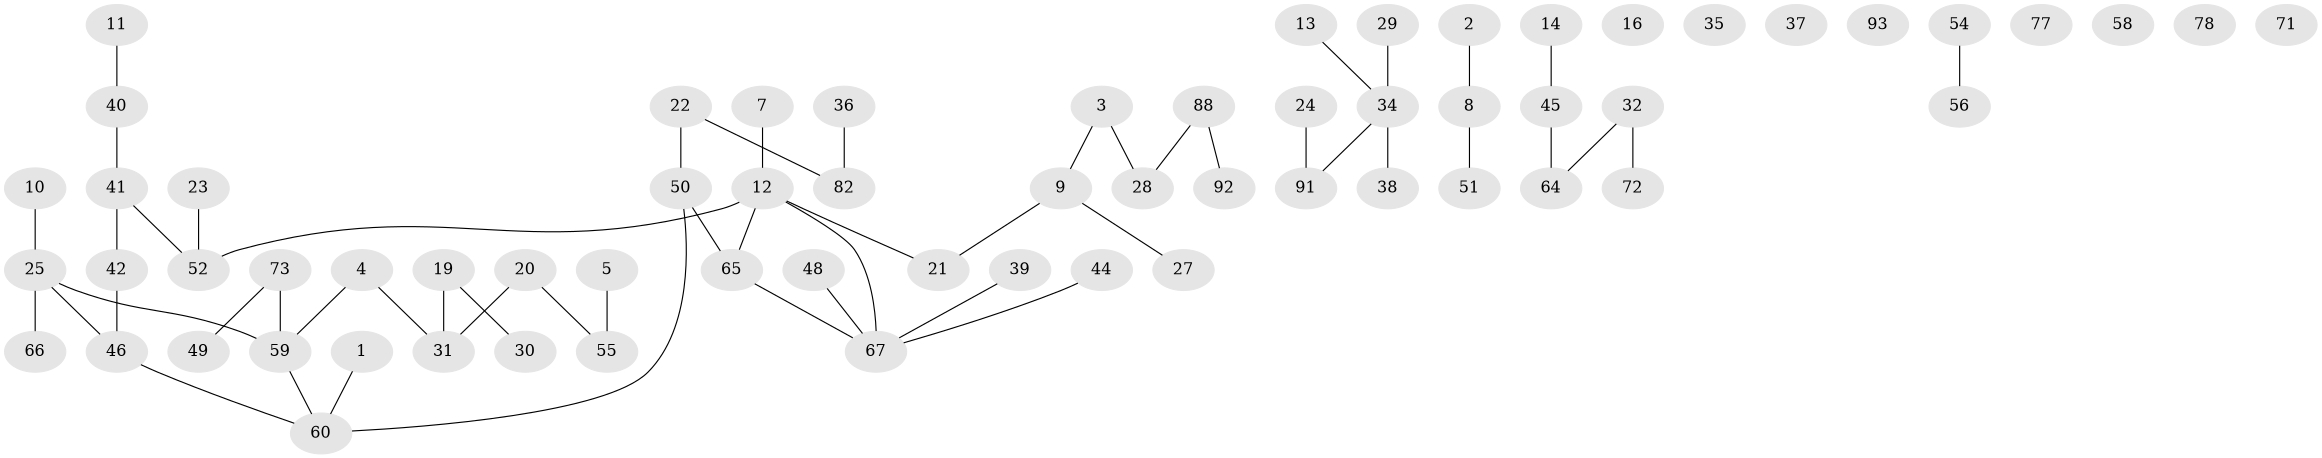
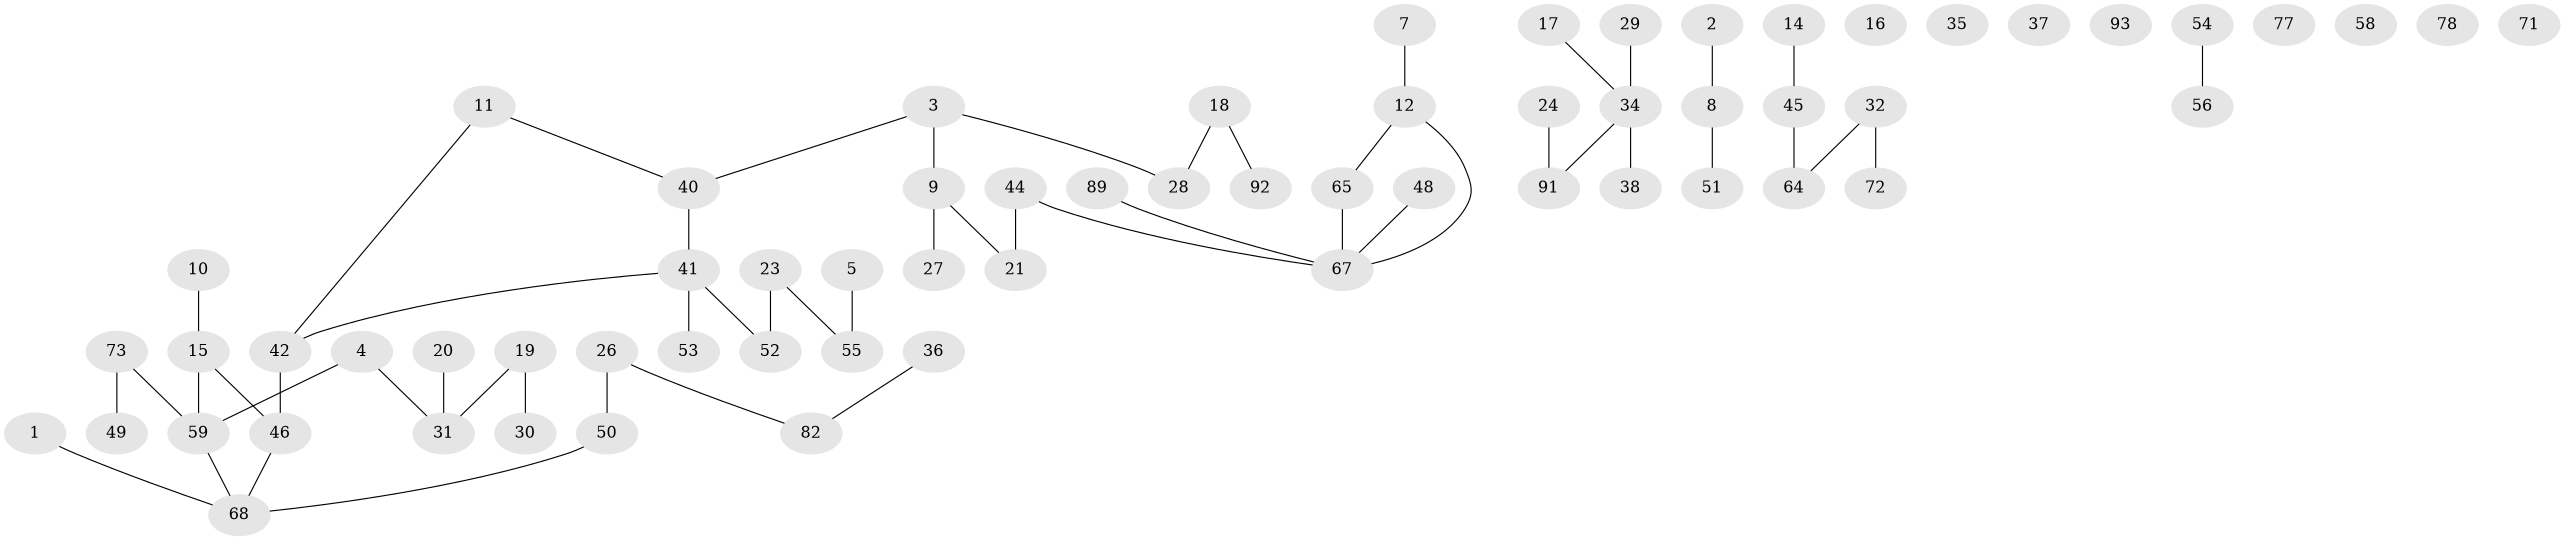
  graph {
    node [color=gray90 style=filled]
    1
-   68 [label=60]
+   68
    n3 [label=91]
    24
    2
    8
    3
    9
    28
    40
    21
    27
    41
    65
    67
    4
    31
    59
    5
    55
    23
    52
    7
    12
    51
    10
-   25
+   25 [label=15]
    46
-   66
    11
    42
-   13
+   13 [label=17]
    34
    38
    14
    45
    64
    50
    16
    48
    n41 [label=82]
-   18 [label=88]
+   18
    n43 [label=92]
    19
    30
    20
-   26 [label=22]
-   39
+   53
+   26
+   39 [label=89]
    29
    32
    72
    n53 [label=73]
    49
    35
    36
    37
    n58 [label=93]
    44
    54
    56
    n62 [label=77]
    58
    n64 [label=78]
    71
    1 -- 68
    24 -- n3
    2 -- 8
    8 -- 51
    3 -- 9
    3 -- 28
+   3 -- 40
    9 -- 21
    9 -- 27
    40 -- 41
    41 -- 52
    41 -- 42
+   41 -- 53
    65 -- 67
    4 -- 31
    4 -- 59
    59 -- 68
    5 -- 55
-   20 -- 55
+   23 -- 55
    23 -- 52
    7 -- 12
-   12 -- 21
+   44 -- 21
    12 -- 65
    12 -- 67
-   12 -- 52
    10 -- 25
    25 -- 59
    25 -- 46
-   25 -- 66
    46 -- 68
    11 -- 40
+   11 -- 42
    42 -- 46
    13 -- 34
    34 -- n3
    34 -- 38
    14 -- 45
    45 -- 64
    50 -- 68
-   50 -- 65
    48 -- 67
    18 -- 28
    18 -- n43
    19 -- 31
    19 -- 30
    20 -- 31
    26 -- 50
    26 -- n41
    39 -- 67
    29 -- 34
    32 -- 64
    32 -- 72
    n53 -- 59
    n53 -- 49
    36 -- n41
    44 -- 67
    54 -- 56
  }
